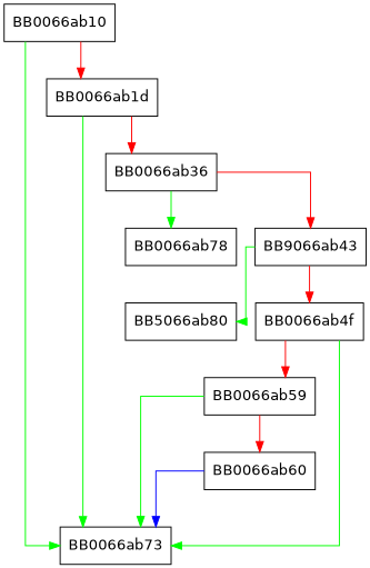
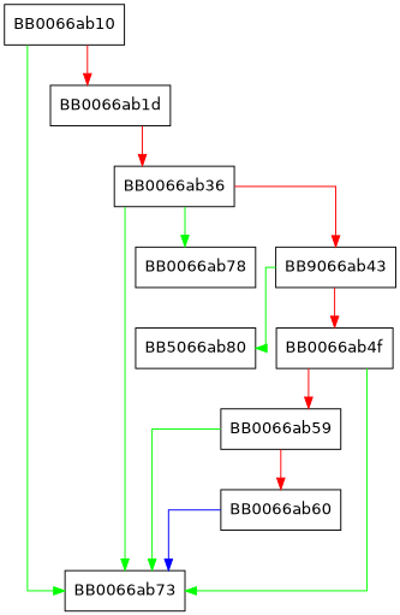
  digraph {
    fontname="DejaVu Sans"
    splines=ortho
    node [fontname="DejaVu Sans" shape=box]
    edge [color=green fontname="DejaVu Sans"]
    BB0066ab10
    BB0066ab73
    BB0066ab1d
    BB0066ab36
    BB0066ab78
    n6 [label=BB9066ab43]
    n7 [label=BB5066ab80]
    BB0066ab4f
    BB0066ab59
    BB0066ab60
    BB0066ab10 -> BB0066ab73
    BB0066ab10 -> BB0066ab1d [color=red]
-   BB0066ab1d -> BB0066ab73
+   BB0066ab36 -> BB0066ab73
    BB0066ab1d -> BB0066ab36 [color=red]
    BB0066ab36 -> BB0066ab78
    BB0066ab36 -> n6 [color=red]
    n6 -> n7
    n6 -> BB0066ab4f [color=red]
    BB0066ab4f -> BB0066ab73
    BB0066ab4f -> BB0066ab59 [color=red]
    BB0066ab59 -> BB0066ab73
    BB0066ab59 -> BB0066ab60 [color=red]
    BB0066ab60 -> BB0066ab73 [color=blue]
  }
